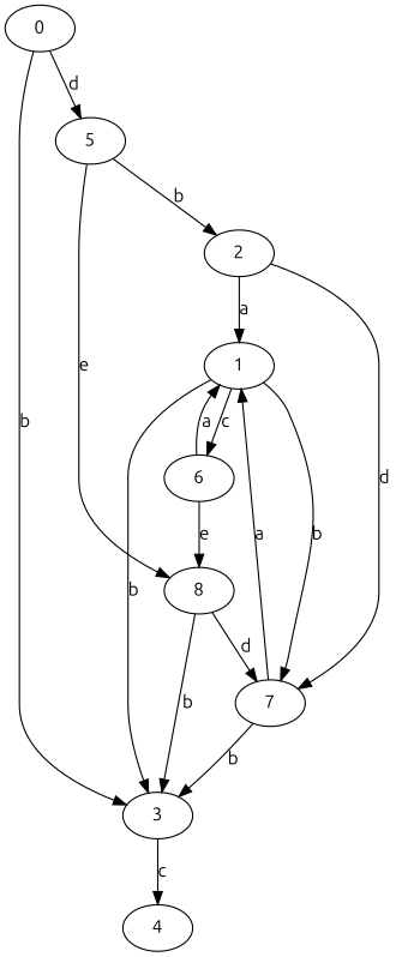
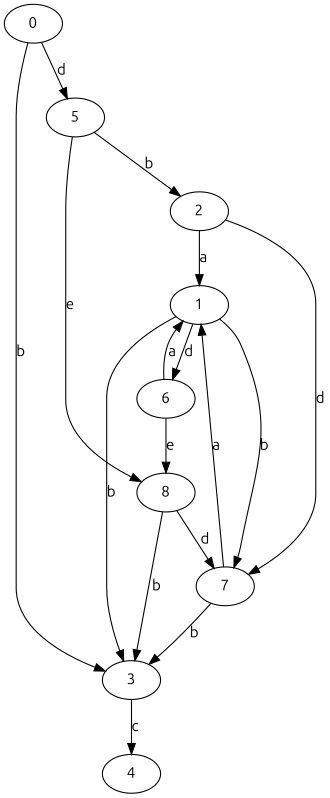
  strict digraph {
    fontname=Ubuntu
    node [fontname=Ubuntu]
    edge [fontname=Ubuntu]
    0
    3
    5
    2
    1
    7
    4
    8
    6
    0 -> 3 [label=b]
    0 -> 5 [label=d]
    3 -> 4 [label=c]
    5 -> 2 [label=b]
    5 -> 8 [label=e]
    2 -> 1 [label=a]
    2 -> 7 [label=d]
    1 -> 3 [label=b]
    1 -> 7 [label=b]
-   1 -> 6 [label=c]
+   1 -> 6 [label=d]
    7 -> 3 [label=b]
    7 -> 1 [label=a]
    8 -> 3 [label=b]
    8 -> 7 [label=d]
    6 -> 1 [label=a]
    6 -> 8 [label=e]
  }
